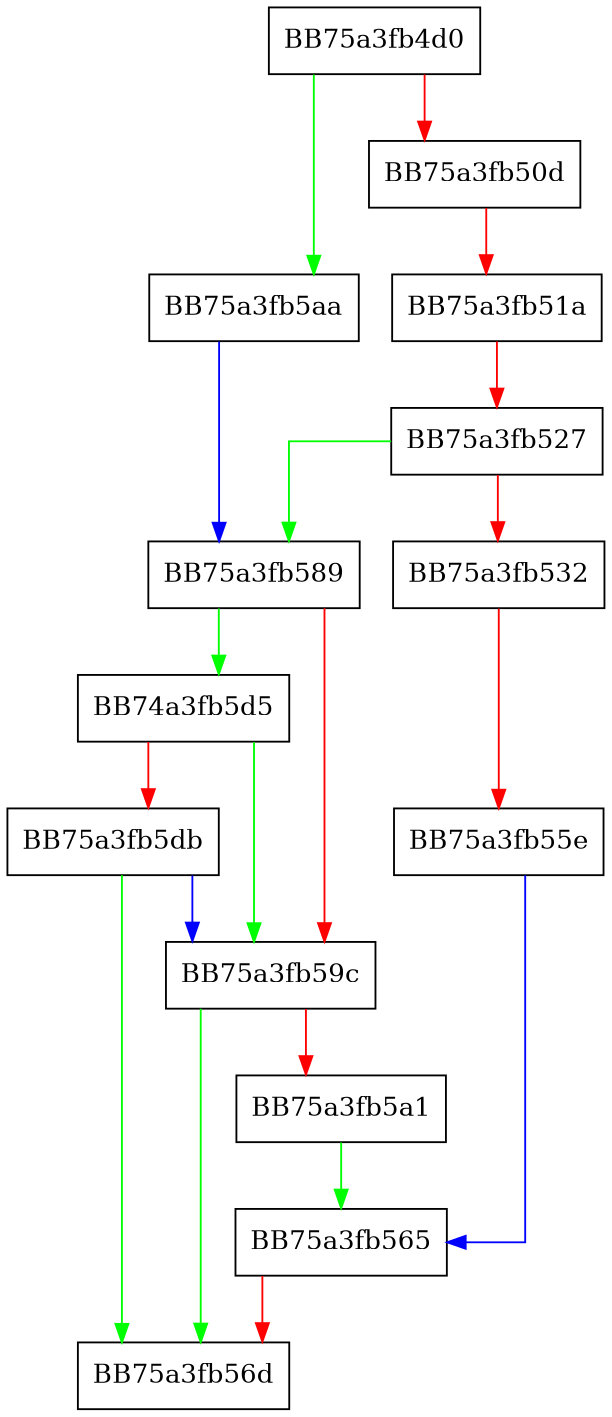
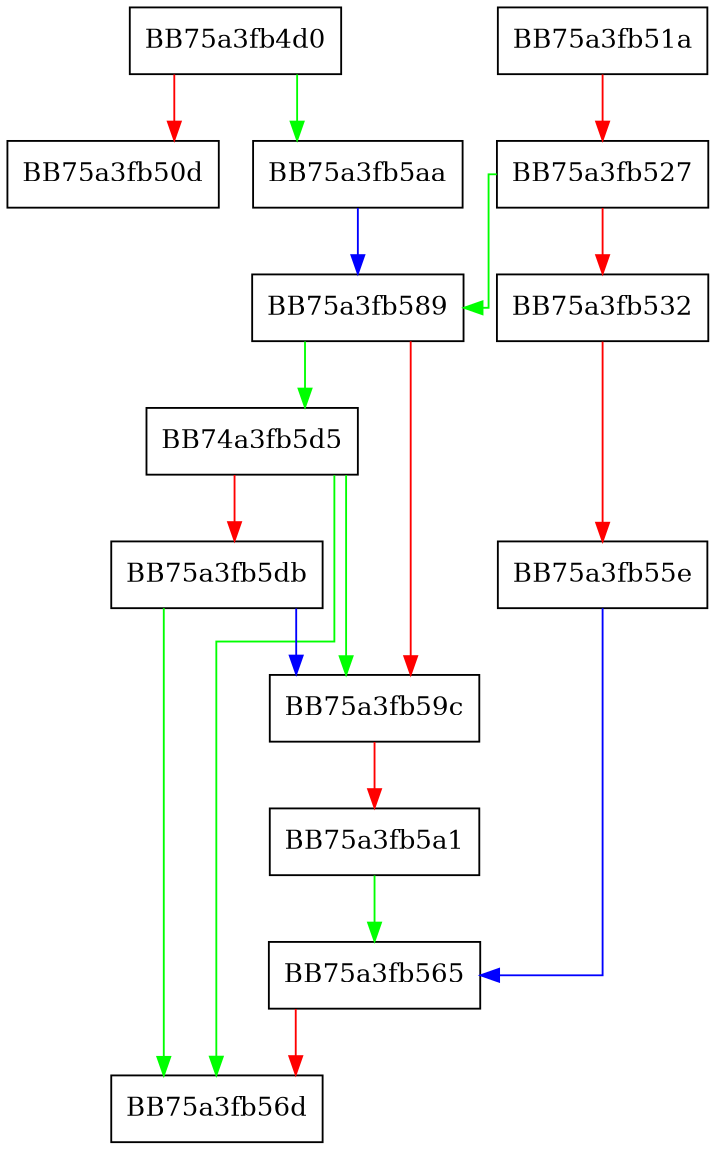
  digraph {
    splines=ortho
    node [shape=box]
    edge [color=red]
    BB75a3fb4d0
    BB75a3fb5aa
    BB75a3fb50d
    BB75a3fb589
    BB75a3fb51a
    n6 [label=BB74a3fb5d5]
    BB75a3fb59c
    BB75a3fb527
    BB75a3fb532
    BB75a3fb55e
    BB75a3fb5db
    BB75a3fb56d
    BB75a3fb5a1
    BB75a3fb565
    BB75a3fb4d0 -> BB75a3fb5aa [color=green]
    BB75a3fb4d0 -> BB75a3fb50d
    BB75a3fb5aa -> BB75a3fb589 [color=blue]
-   BB75a3fb50d -> BB75a3fb51a
    BB75a3fb589 -> n6 [color=green]
    BB75a3fb589 -> BB75a3fb59c
    BB75a3fb51a -> BB75a3fb527
    n6 -> BB75a3fb59c [color=green]
    n6 -> BB75a3fb5db
-   BB75a3fb59c -> BB75a3fb56d [color=green]
+   n6 -> BB75a3fb56d [color=green]
    BB75a3fb59c -> BB75a3fb5a1
    BB75a3fb527 -> BB75a3fb589 [color=green]
    BB75a3fb527 -> BB75a3fb532
    BB75a3fb532 -> BB75a3fb55e
    BB75a3fb55e -> BB75a3fb565 [color=blue]
    BB75a3fb5db -> BB75a3fb59c [color=blue]
    BB75a3fb5db -> BB75a3fb56d [color=green]
    BB75a3fb5a1 -> BB75a3fb565 [color=green]
    BB75a3fb565 -> BB75a3fb56d
  }
